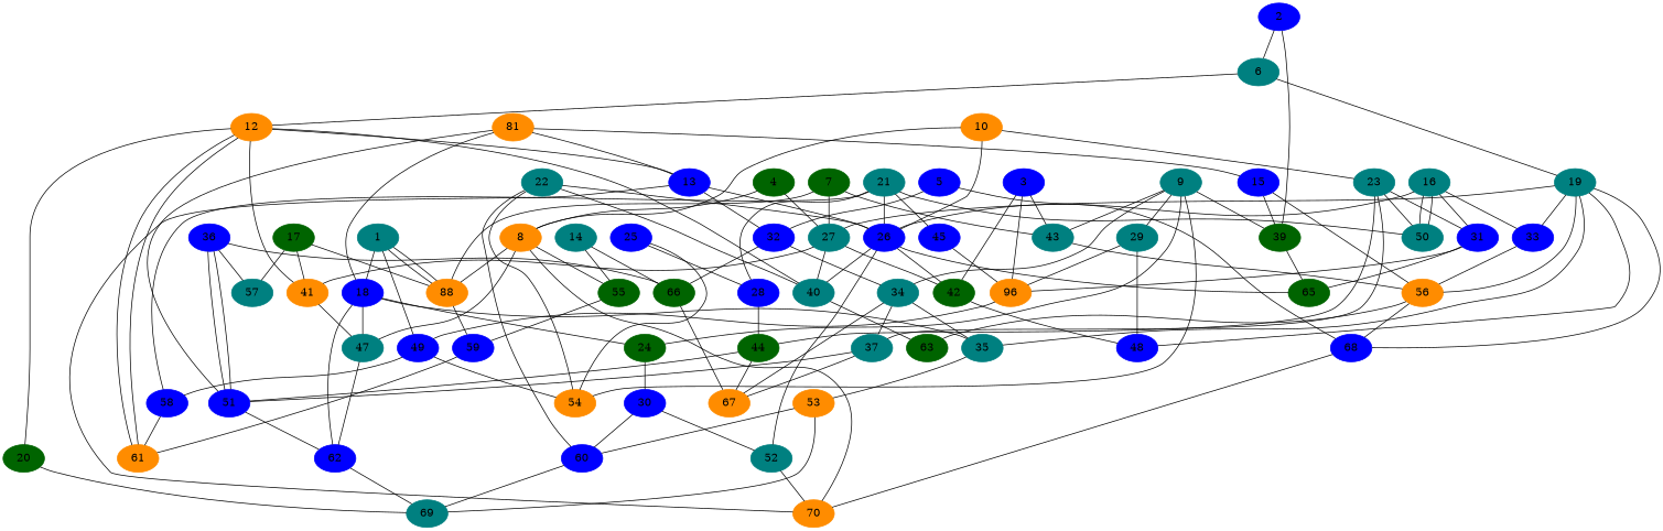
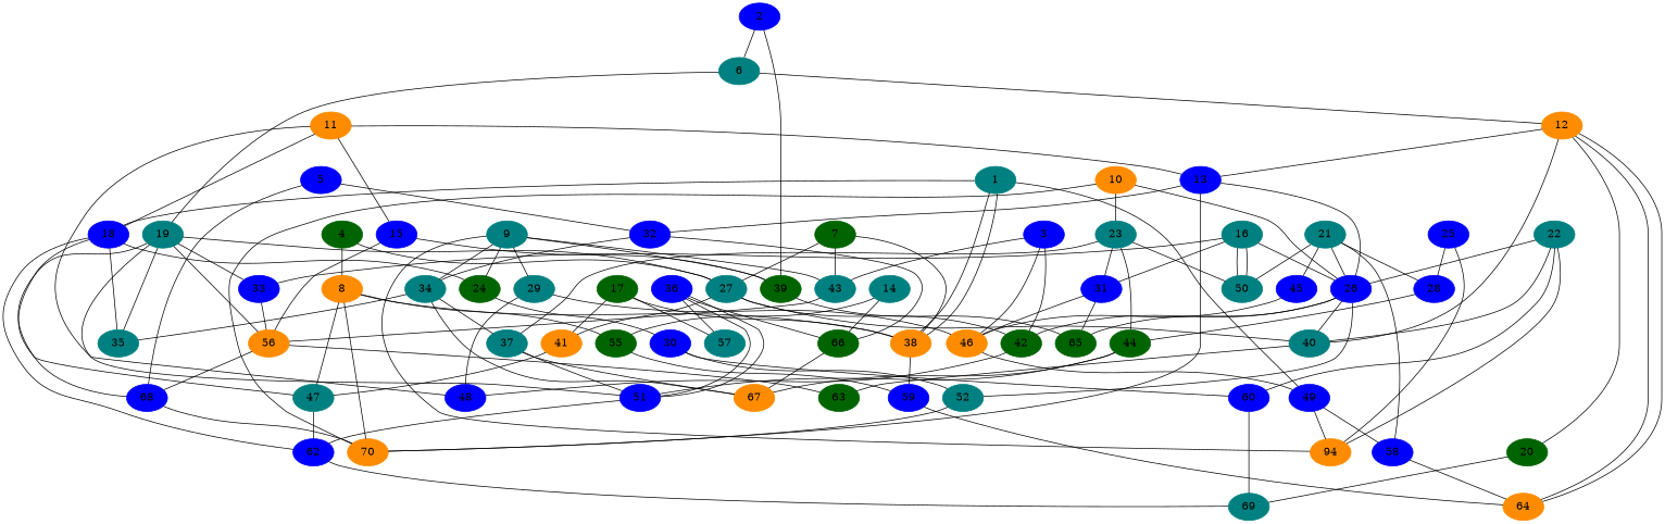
  graph {
    node [color=blue style=filled]
    1 [color=teal]
    18
-   38 [color=darkorange label=88]
+   38 [color=darkorange]
    49
    47 [color=teal]
    24 [color=darkgreen]
    35 [color=teal]
    62
    59
-   54 [color=darkorange]
+   54 [color=darkorange label=94]
    58
    6 [color=teal]
    2
    39 [color=darkgreen]
    12 [color=darkorange]
    19 [color=teal]
    65 [color=darkgreen]
    42 [color=darkgreen]
    3
    43 [color=teal]
-   46 [color=darkorange label=96]
+   46 [color=darkorange]
    48
    56 [color=darkorange]
    4 [color=darkgreen]
    8 [color=darkorange]
    27 [color=teal]
    55 [color=darkgreen]
    70 [color=darkorange]
    40 [color=teal]
    41 [color=darkorange]
    5
    32
    68
    34 [color=teal]
    66 [color=darkgreen]
    13
    20 [color=darkgreen]
-   64 [color=darkorange label=61]
+   64 [color=darkorange]
    33
    7 [color=darkgreen]
    9 [color=teal]
    29 [color=teal]
    30
    37 [color=teal]
    67 [color=darkorange]
    10 [color=darkorange]
    23 [color=teal]
    26
    31
    50 [color=teal]
    44 [color=darkgreen]
    52 [color=teal]
-   53 [color=darkorange]
    69 [color=teal]
    60
-   11 [color=darkorange label=81]
+   11 [color=darkorange]
    15
    51
    63 [color=darkgreen]
    14 [color=teal]
    16 [color=teal]
    17 [color=darkgreen]
    57 [color=teal]
    21 [color=teal]
    28
    45
    22 [color=teal]
    25
    36
    1 -- 18
    1 -- 38
    1 -- 38
    1 -- 49
    18 -- 47
    18 -- 24
    18 -- 35
    18 -- 62
    38 -- 59
    49 -- 54
    49 -- 58
    47 -- 62
    24 -- 30
-   35 -- 53
    62 -- 69
    59 -- 64
    58 -- 64
    6 -- 12
    6 -- 19
    2 -- 6
    2 -- 39
    39 -- 65
    12 -- 40
-   12 -- 41
    12 -- 13
    12 -- 20
    12 -- 64
    12 -- 64
    19 -- 35
    19 -- 48
    19 -- 56
    19 -- 27
    19 -- 68
    19 -- 33
    42 -- 48
    3 -- 42
    3 -- 43
    3 -- 46
    43 -- 56
    46 -- 49
    56 -- 68
    56 -- 63
    4 -- 8
    4 -- 27
    8 -- 38
    8 -- 47
    8 -- 55
    8 -- 70
    27 -- 42
    27 -- 40
    27 -- 41
    55 -- 59
    40 -- 63
    41 -- 47
    5 -- 32
    5 -- 68
    32 -- 34
    32 -- 66
    68 -- 70
    34 -- 35
    34 -- 37
    34 -- 67
    66 -- 67
    13 -- 70
    13 -- 32
    13 -- 26
    20 -- 69
    33 -- 56
    7 -- 38
    7 -- 43
    7 -- 27
    9 -- 24
    9 -- 54
    9 -- 39
    9 -- 43
    9 -- 34
    9 -- 29
    29 -- 46
    29 -- 48
    30 -- 52
    30 -- 60
    37 -- 67
    37 -- 51
-   10 -- 8
+   10 -- 70
    10 -- 23
    10 -- 26
    23 -- 37
    23 -- 31
    23 -- 50
    23 -- 44
    26 -- 65
    26 -- 42
    26 -- 40
    26 -- 52
    31 -- 65
    31 -- 46
    44 -- 67
    44 -- 51
    52 -- 70
-   53 -- 69
-   53 -- 60
    60 -- 69
    11 -- 18
    11 -- 13
    11 -- 15
    11 -- 51
    15 -- 39
    15 -- 56
    51 -- 62
    14 -- 55
    14 -- 66
    16 -- 33
    16 -- 26
    16 -- 31
    16 -- 50
    16 -- 50
    17 -- 38
    17 -- 41
    17 -- 57
    21 -- 58
    21 -- 26
    21 -- 50
    21 -- 28
    21 -- 45
    28 -- 44
    45 -- 46
    22 -- 54
    22 -- 40
    22 -- 26
    22 -- 60
    25 -- 54
    25 -- 28
    36 -- 66
    36 -- 51
    36 -- 51
    36 -- 57
  }
